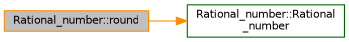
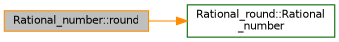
  digraph {
    rankdir=LR
    node [fontname=Helvetica fontsize=10 shape=record style=filled]
    n1 [color=darkorange fillcolor=grey75 fontcolor=black height=0.2 label="Rational_number::round" width=0.4]
-   n2 [color=darkgreen fillcolor=white height=0.2 label="Rational_number::Rational\l_number" width=0.4]
+   n2 [color=darkgreen fillcolor=white height=0.2 label="Rational_round::Rational\l_number" width=0.4]
    n1 -> n2 [color=darkorange fontname=Helvetica fontsize=10 labelfontname=Helvetica labelfontsize=10 style=solid]
  }
